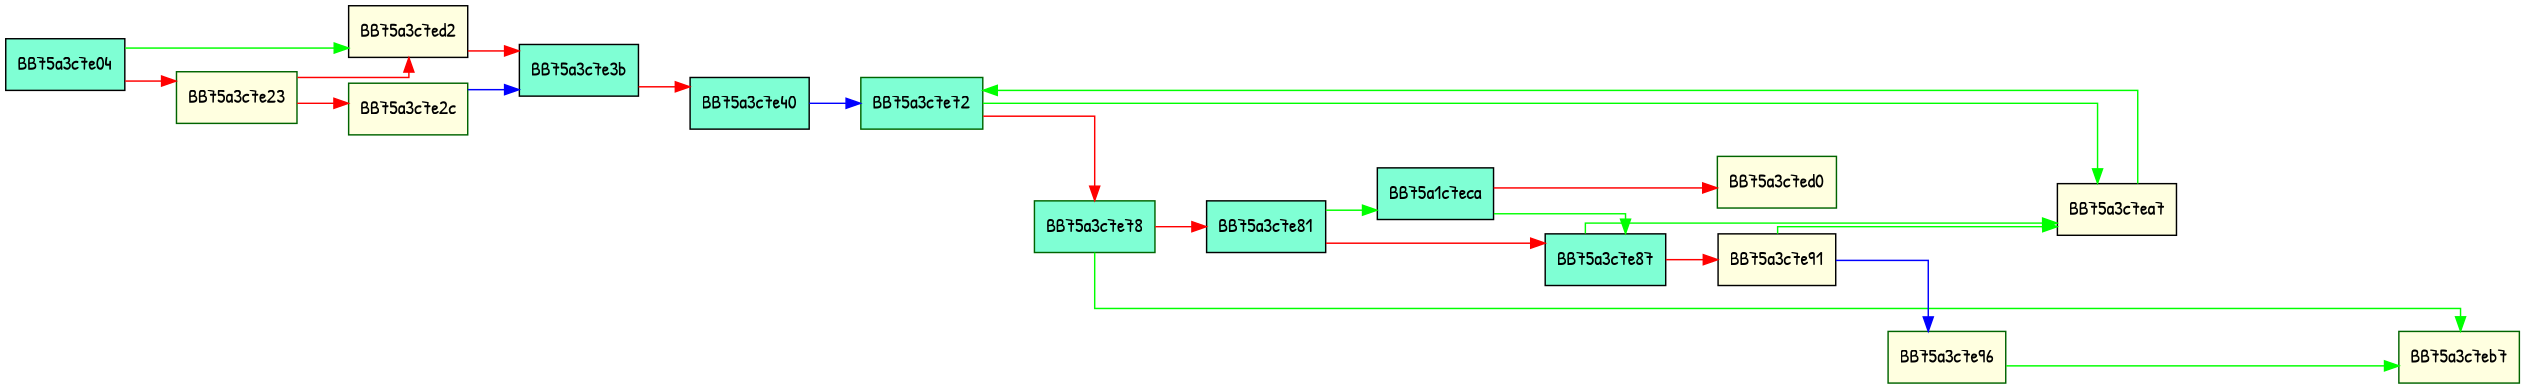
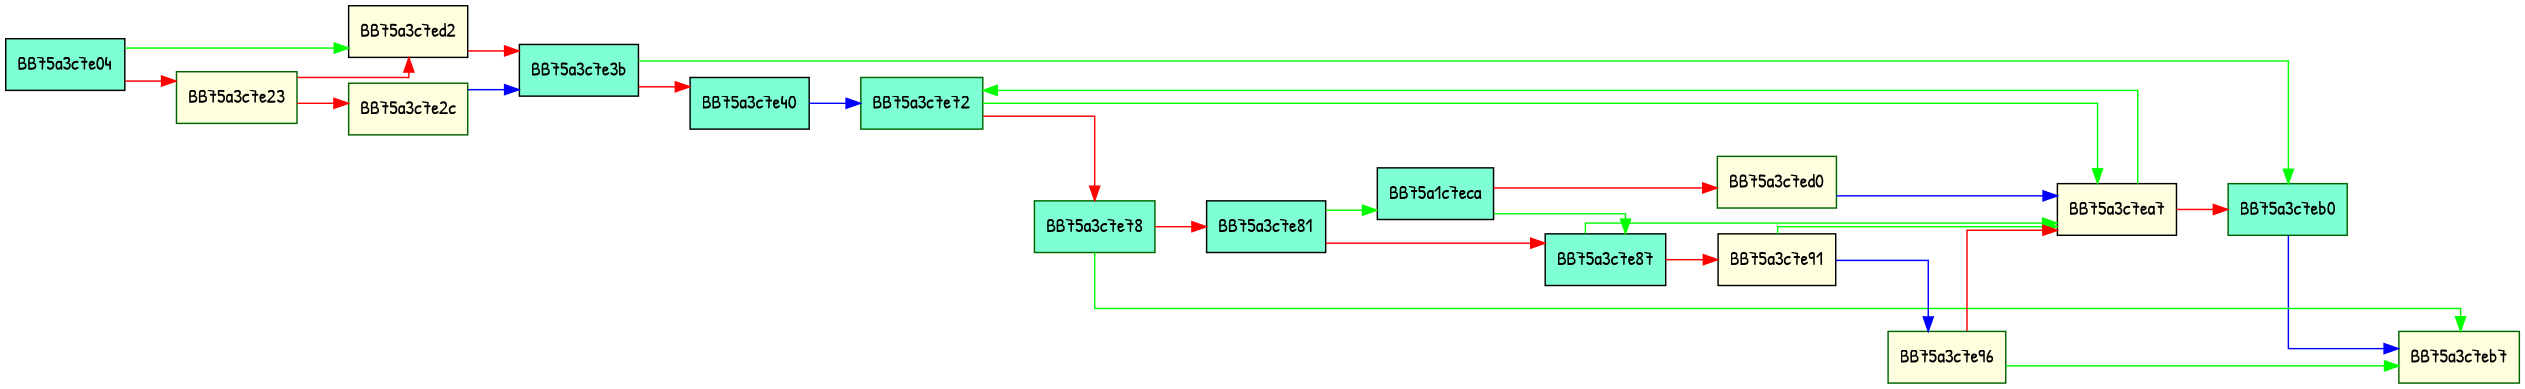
  digraph {
    fontname="Patrick Hand"
    rankdir=LR
    splines=ortho
    node [color=black fillcolor=aquamarine fontname="Patrick Hand" shape=box style=filled]
    edge [color=red fontname="Patrick Hand"]
    BB75a3c7ed2 [fillcolor=lightyellow]
    BB75a3c7e04
    BB75a3c7e23 [color=darkgreen fillcolor=lightyellow]
    BB75a3c7e3b
    BB75a3c7e2c [color=darkgreen fillcolor=lightyellow]
+   BB75a3c7eb0 [color=darkgreen]
    BB75a3c7e40
    BB75a3c7eb7 [color=darkgreen fillcolor=lightyellow]
    BB75a3c7e72 [color=darkgreen]
    BB75a3c7ea7 [fillcolor=lightyellow]
    BB75a3c7e78 [color=darkgreen]
    BB75a3c7e81
    n13 [label=BB75a1c7eca]
    BB75a3c7e87
    BB75a3c7ed0 [color=darkgreen fillcolor=lightyellow]
    BB75a3c7e91 [fillcolor=lightyellow]
    BB75a3c7e96 [color=darkgreen fillcolor=lightyellow]
    BB75a3c7ed2 -> BB75a3c7e3b
    BB75a3c7e04 -> BB75a3c7ed2 [color=green]
    BB75a3c7e04 -> BB75a3c7e23
    BB75a3c7e23 -> BB75a3c7ed2
    BB75a3c7e23 -> BB75a3c7e2c
+   BB75a3c7e3b -> BB75a3c7eb0 [color=green]
    BB75a3c7e3b -> BB75a3c7e40
    BB75a3c7e2c -> BB75a3c7e3b [color=blue]
+   BB75a3c7eb0 -> BB75a3c7eb7 [color=blue]
    BB75a3c7e40 -> BB75a3c7e72 [color=blue]
    BB75a3c7e72 -> BB75a3c7ea7 [color=green]
    BB75a3c7e72 -> BB75a3c7e78
+   BB75a3c7ea7 -> BB75a3c7eb0
    BB75a3c7ea7 -> BB75a3c7e72 [color=green]
    BB75a3c7e78 -> BB75a3c7eb7 [color=green]
    BB75a3c7e78 -> BB75a3c7e81
    BB75a3c7e81 -> n13 [color=green]
    BB75a3c7e81 -> BB75a3c7e87
    n13 -> BB75a3c7e87 [color=green]
    n13 -> BB75a3c7ed0
    BB75a3c7e87 -> BB75a3c7ea7 [color=green]
    BB75a3c7e87 -> BB75a3c7e91
+   BB75a3c7ed0 -> BB75a3c7ea7 [color=blue]
    BB75a3c7e91 -> BB75a3c7ea7 [color=green]
    BB75a3c7e91 -> BB75a3c7e96 [color=blue]
    BB75a3c7e96 -> BB75a3c7eb7 [color=green]
+   BB75a3c7e96 -> BB75a3c7ea7
  }
